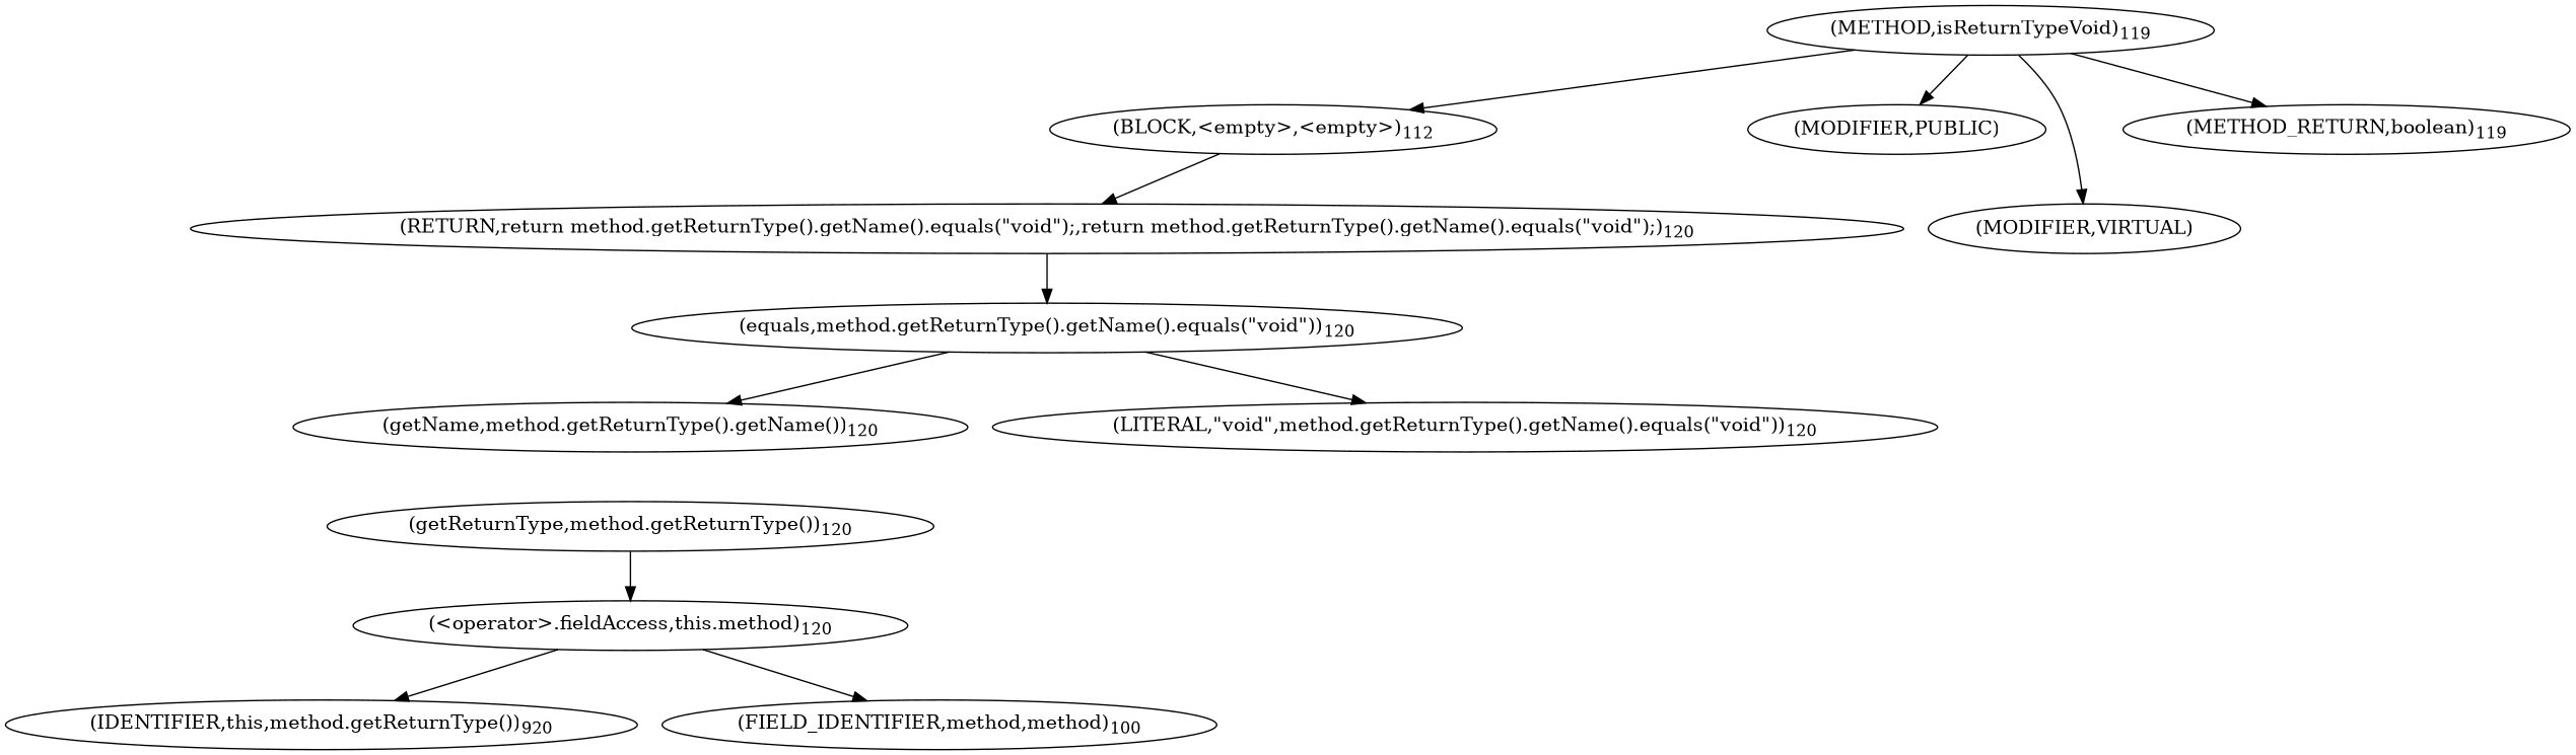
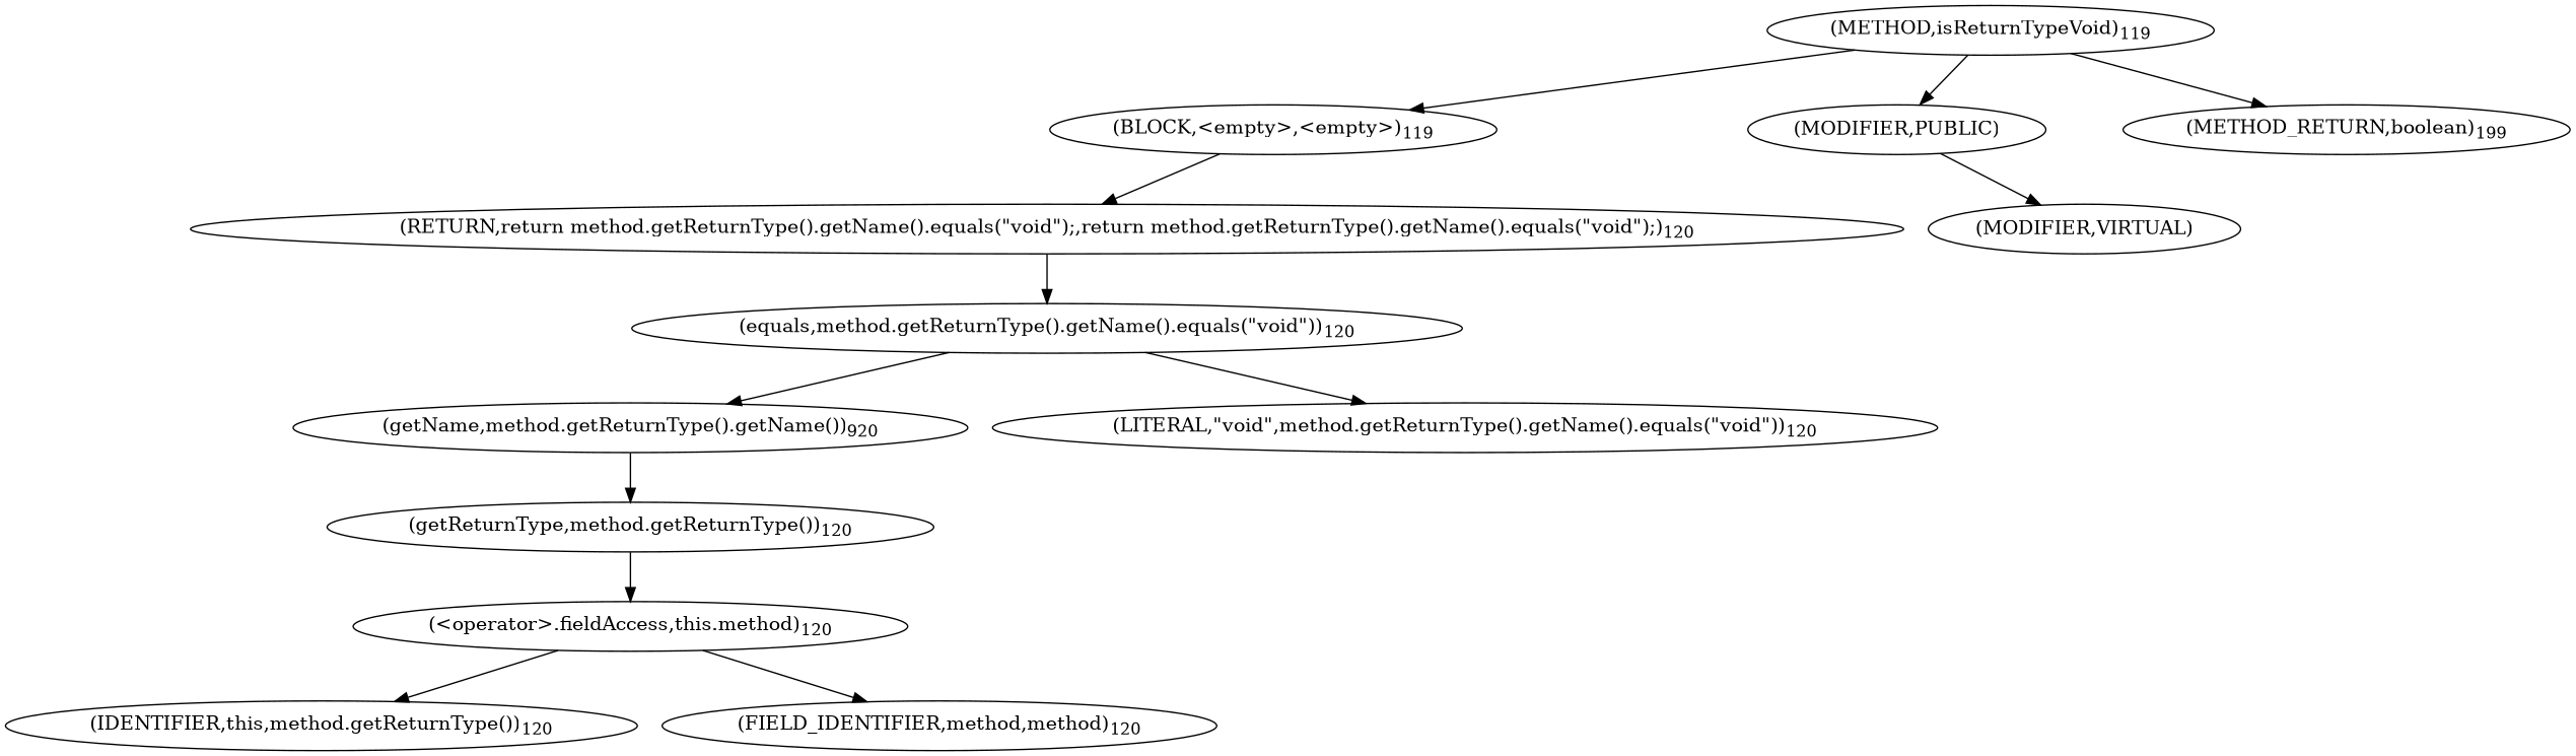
  digraph {
    n1 [label=<(METHOD,isReturnTypeVoid)<SUB>119</SUB>>]
-   n2 [label=<(BLOCK,&lt;empty&gt;,&lt;empty&gt;)<SUB>112</SUB>>]
+   n2 [label=<(BLOCK,&lt;empty&gt;,&lt;empty&gt;)<SUB>119</SUB>>]
    n3 [label=<(MODIFIER,PUBLIC)>]
    n4 [label=<(MODIFIER,VIRTUAL)>]
-   n5 [label=<(METHOD_RETURN,boolean)<SUB>119</SUB>>]
+   n5 [label=<(METHOD_RETURN,boolean)<SUB>199</SUB>>]
    n6 [label=<(RETURN,return method.getReturnType().getName().equals(&quot;void&quot;);,return method.getReturnType().getName().equals(&quot;void&quot;);)<SUB>120</SUB>>]
    n7 [label=<(equals,method.getReturnType().getName().equals(&quot;void&quot;))<SUB>120</SUB>>]
-   n8 [label=<(getName,method.getReturnType().getName())<SUB>120</SUB>>]
+   n8 [label=<(getName,method.getReturnType().getName())<SUB>920</SUB>>]
    n9 [label=<(LITERAL,&quot;void&quot;,method.getReturnType().getName().equals(&quot;void&quot;))<SUB>120</SUB>>]
    n10 [label=<(getReturnType,method.getReturnType())<SUB>120</SUB>>]
    n11 [label=<(&lt;operator&gt;.fieldAccess,this.method)<SUB>120</SUB>>]
-   n12 [label=<(IDENTIFIER,this,method.getReturnType())<SUB>920</SUB>>]
-   n13 [label=<(FIELD_IDENTIFIER,method,method)<SUB>100</SUB>>]
+   n12 [label=<(IDENTIFIER,this,method.getReturnType())<SUB>120</SUB>>]
+   n13 [label=<(FIELD_IDENTIFIER,method,method)<SUB>120</SUB>>]
    n1 -> n2
    n1 -> n3
-   n1 -> n4
+   n3 -> n4
    n1 -> n5
    n2 -> n6
    n6 -> n7
    n7 -> n8
    n7 -> n9
+   n8 -> n10
    n10 -> n11
    n11 -> n12
    n11 -> n13
  }
